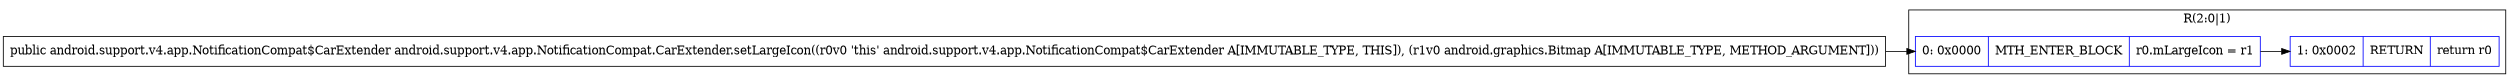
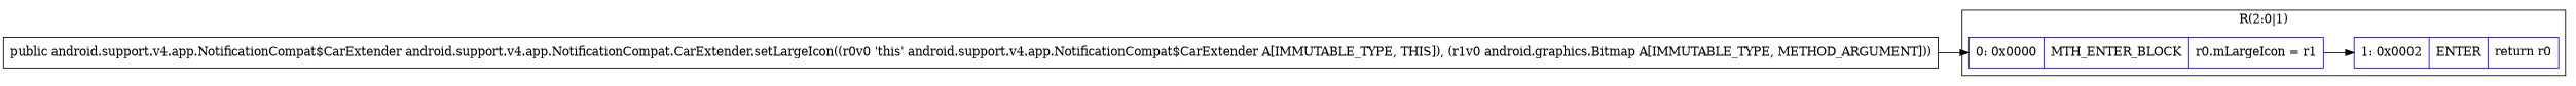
  digraph {
    rankdir=LR
    node [color=blue shape=record]
    n1 [label="{0\:\ 0x0000|MTH_ENTER_BLOCK\l|r0.mLargeIcon = r1\l}"]
-   n2 [label="{1\:\ 0x0002|RETURN\l|return r0\l}"]
+   n2 [label="{1\:\ 0x0002|ENTER\l|return r0\l}"]
    n3 [label="{public android.support.v4.app.NotificationCompat$CarExtender android.support.v4.app.NotificationCompat.CarExtender.setLargeIcon((r0v0 'this' android.support.v4.app.NotificationCompat$CarExtender A[IMMUTABLE_TYPE, THIS]), (r1v0 android.graphics.Bitmap A[IMMUTABLE_TYPE, METHOD_ARGUMENT])) }" color=""]
    subgraph cluster_1 {
      label="R(2:0|1)"
      n1
      n2
    }
    n1 -> n2
    n3 -> n1
  }
